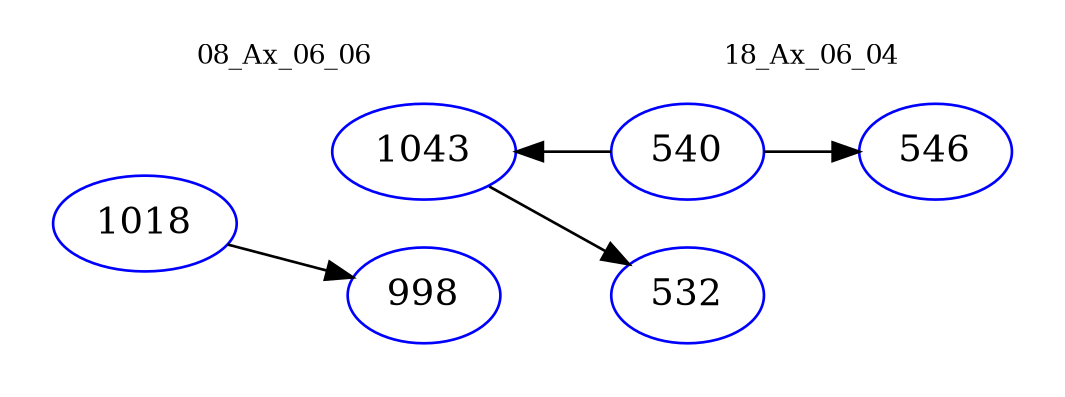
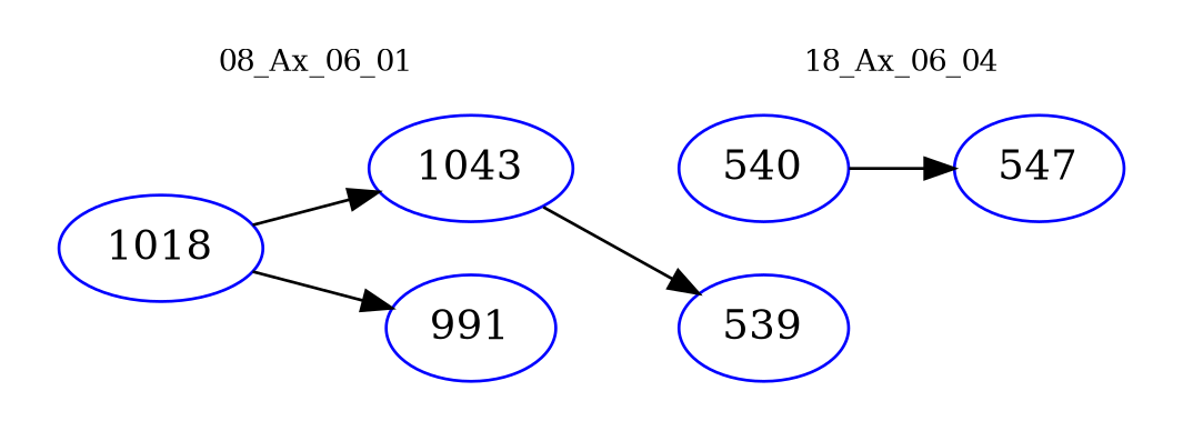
  digraph {
    rankdir=LR
    node [color=blue]
    edge [color=black]
    n1 [label=1018]
-   n2 [label=998]
+   n2 [label=991]
    n3 [label=1043]
    n4 [label=540]
-   n5 [label=532]
-   n6 [label=546]
+   n5 [label=539]
+   n6 [label=547]
    subgraph cluster_1 {
      color=white
      fontsize=10
-     label="08_Ax_06_06"
+     label="08_Ax_06_01"
      n1
      n2
      n3
    }
    subgraph cluster_2 {
      color=white
      fontsize=10
      label="18_Ax_06_04"
      n4
      n5
      n6
    }
    n1 -> n2
-   n4 -> n3
+   n1 -> n3
    n3 -> n5
    n4 -> n6
  }
